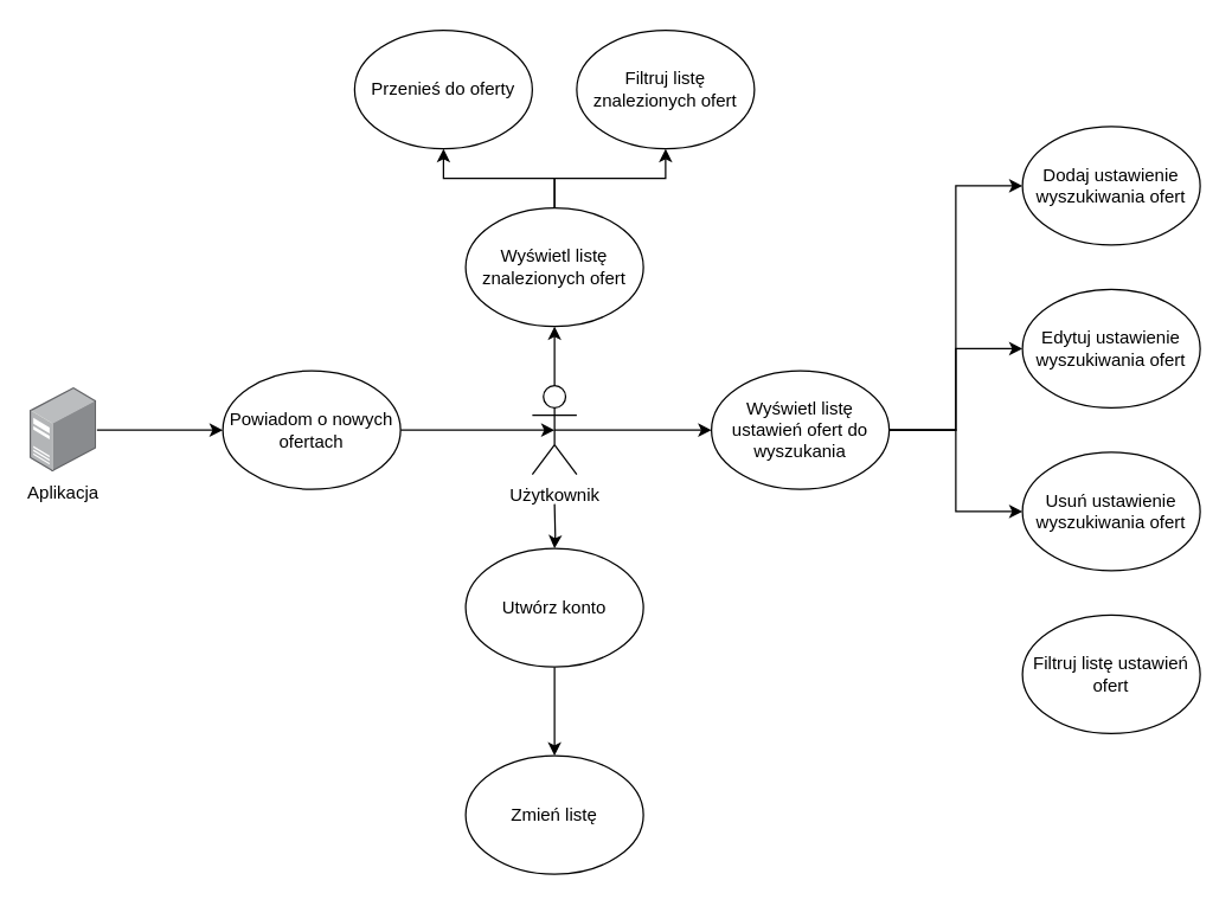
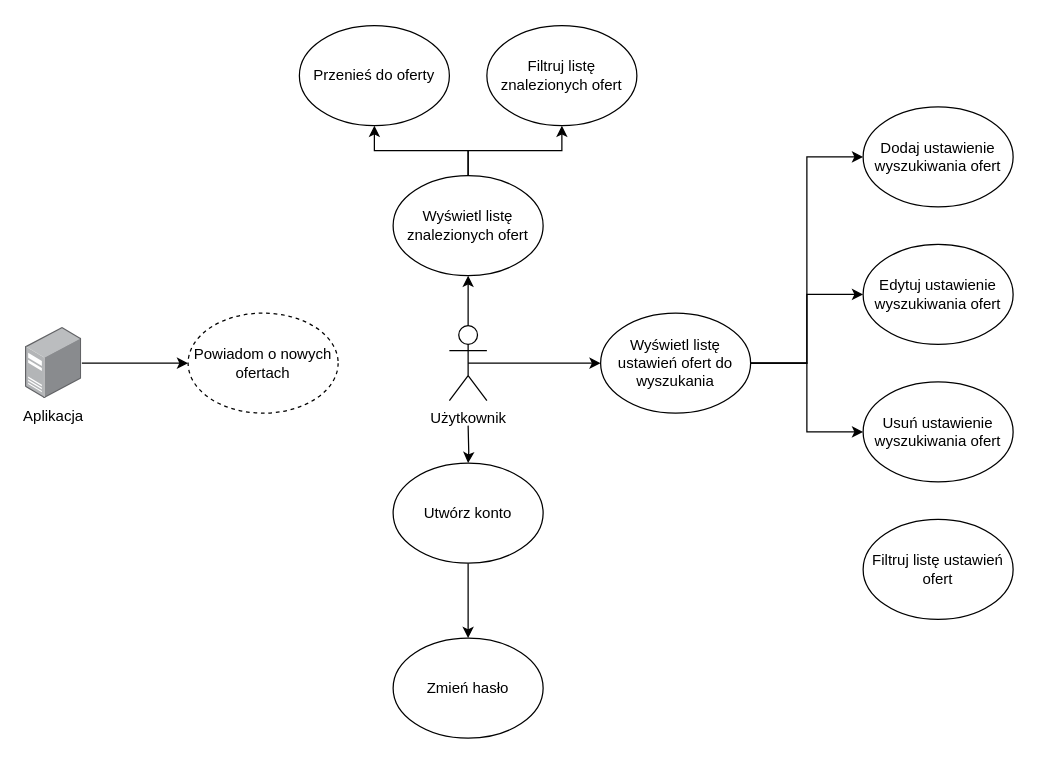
  <mxCell id="0" />
  <mxCell id="1" parent="0" />
  <mxCell id="2" style="edgeStyle=orthogonalEdgeStyle;rounded=0;orthogonalLoop=1;jettySize=auto;html=1;exitX=0.5;exitY=0;exitDx=0;exitDy=0;exitPerimeter=0;" edge="1" parent="1" source="5" target="12"><mxGeometry relative="1" as="geometry" /></mxCell>
  <mxCell id="3" style="edgeStyle=orthogonalEdgeStyle;rounded=0;orthogonalLoop=1;jettySize=auto;html=1;" edge="1" parent="1" target="14"><mxGeometry relative="1" as="geometry"><mxPoint x="374" y="340" as="sourcePoint" /></mxGeometry></mxCell>
  <mxCell id="4" style="edgeStyle=orthogonalEdgeStyle;rounded=0;orthogonalLoop=1;jettySize=auto;html=1;exitX=0.5;exitY=0.5;exitDx=0;exitDy=0;exitPerimeter=0;" edge="1" parent="1" source="5" target="9"><mxGeometry relative="1" as="geometry" /></mxCell>
  <mxCell id="5" value="Użytkownik" style="shape=umlActor;verticalLabelPosition=bottom;verticalAlign=top;html=1;outlineConnect=0;" vertex="1" parent="1"><mxGeometry x="359" y="260" width="30" height="60" as="geometry" /></mxCell>
  <mxCell id="6" style="edgeStyle=orthogonalEdgeStyle;rounded=0;orthogonalLoop=1;jettySize=auto;html=1;exitX=1;exitY=0.5;exitDx=0;exitDy=0;entryX=0;entryY=0.5;entryDx=0;entryDy=0;" edge="1" parent="1" source="9" target="22"><mxGeometry relative="1" as="geometry" /></mxCell>
  <mxCell id="7" style="edgeStyle=orthogonalEdgeStyle;rounded=0;orthogonalLoop=1;jettySize=auto;html=1;exitX=1;exitY=0.5;exitDx=0;exitDy=0;" edge="1" parent="1" source="9" target="21"><mxGeometry relative="1" as="geometry" /></mxCell>
  <mxCell id="8" style="edgeStyle=orthogonalEdgeStyle;rounded=0;orthogonalLoop=1;jettySize=auto;html=1;exitX=1;exitY=0.5;exitDx=0;exitDy=0;entryX=0;entryY=0.5;entryDx=0;entryDy=0;" edge="1" parent="1" source="9" target="23"><mxGeometry relative="1" as="geometry" /></mxCell>
  <mxCell id="9" value="Wyświetl listę ustawień ofert do wyszukania" style="ellipse;whiteSpace=wrap;html=1;" vertex="1" parent="1"><mxGeometry x="480" y="250" width="120" height="80" as="geometry" /></mxCell>
  <mxCell id="10" style="edgeStyle=orthogonalEdgeStyle;rounded=0;orthogonalLoop=1;jettySize=auto;html=1;exitX=0.5;exitY=0;exitDx=0;exitDy=0;" edge="1" parent="1" source="12" target="17"><mxGeometry relative="1" as="geometry" /></mxCell>
  <mxCell id="11" style="edgeStyle=orthogonalEdgeStyle;rounded=0;orthogonalLoop=1;jettySize=auto;html=1;exitX=0.5;exitY=0;exitDx=0;exitDy=0;entryX=0.5;entryY=1;entryDx=0;entryDy=0;" edge="1" parent="1" source="12" target="15"><mxGeometry relative="1" as="geometry" /></mxCell>
  <mxCell id="12" value="Wyświetl listę znalezionych ofert" style="ellipse;whiteSpace=wrap;html=1;" vertex="1" parent="1"><mxGeometry x="314" y="140" width="120" height="80" as="geometry" /></mxCell>
  <mxCell id="13" style="edgeStyle=orthogonalEdgeStyle;rounded=0;orthogonalLoop=1;jettySize=auto;html=1;exitX=0.5;exitY=1;exitDx=0;exitDy=0;entryX=0.5;entryY=0;entryDx=0;entryDy=0;" edge="1" parent="1" source="14" target="16"><mxGeometry relative="1" as="geometry"><mxPoint x="374" y="480" as="targetPoint" /></mxGeometry></mxCell>
  <mxCell id="14" value="Utwórz konto" style="ellipse;whiteSpace=wrap;html=1;" vertex="1" parent="1"><mxGeometry x="314" y="370" width="120" height="80" as="geometry" /></mxCell>
  <mxCell id="15" value="Przenieś do oferty" style="ellipse;whiteSpace=wrap;html=1;" vertex="1" parent="1"><mxGeometry x="239" width="120" height="80" as="geometry" y="20" /></mxCell>
- <mxCell id="16" value="Zmień listę" style="ellipse;whiteSpace=wrap;html=1;" vertex="1" parent="1"><mxGeometry x="314" y="510" width="120" height="80" as="geometry" /></mxCell>
+ <mxCell id="16" value="Zmień hasło" style="ellipse;whiteSpace=wrap;html=1;" vertex="1" parent="1"><mxGeometry x="314" y="510" width="120" height="80" as="geometry" /></mxCell>
  <mxCell id="17" value="Filtruj listę znalezionych ofert" style="ellipse;whiteSpace=wrap;html=1;" vertex="1" parent="1"><mxGeometry x="389" width="120" height="80" as="geometry" y="20" /></mxCell>
- <mxCell id="18" style="edgeStyle=orthogonalEdgeStyle;rounded=0;orthogonalLoop=1;jettySize=auto;html=1;exitX=1;exitY=0.5;exitDx=0;exitDy=0;entryX=0.5;entryY=0.5;entryDx=0;entryDy=0;entryPerimeter=0;" edge="1" parent="1" source="20" target="5"><mxGeometry relative="1" as="geometry" /></mxCell>
  <mxCell id="19" style="edgeStyle=orthogonalEdgeStyle;rounded=0;orthogonalLoop=1;jettySize=auto;html=1;" edge="1" parent="1" source="25" target="20"><mxGeometry relative="1" as="geometry"><mxPoint x="149.714" y="140" as="targetPoint" /></mxGeometry></mxCell>
- <mxCell id="20" value="Powiadom o nowych ofertach" style="ellipse;whiteSpace=wrap;html=1;" vertex="1" parent="1"><mxGeometry x="150" y="250" width="120" height="80" as="geometry" /></mxCell>
+ <mxCell id="20" value="Powiadom o nowych ofertach" style="ellipse;whiteSpace=wrap;html=1;dashed=1;" vertex="1" parent="1"><mxGeometry x="150" y="250" width="120" height="80" as="geometry" /></mxCell>
  <mxCell id="21" value="Edytuj ustawienie wyszukiwania ofert" style="ellipse;whiteSpace=wrap;html=1;" vertex="1" parent="1"><mxGeometry x="690" y="195" width="120" height="80" as="geometry" /></mxCell>
  <mxCell id="22" value="Dodaj ustawienie wyszukiwania ofert" style="ellipse;whiteSpace=wrap;html=1;" vertex="1" parent="1"><mxGeometry x="690" y="85" width="120" height="80" as="geometry" /></mxCell>
  <mxCell id="23" value="Usuń ustawienie wyszukiwania ofert" style="ellipse;whiteSpace=wrap;html=1;" vertex="1" parent="1"><mxGeometry x="690" y="305" width="120" height="80" as="geometry" /></mxCell>
  <mxCell id="24" value="Filtruj listę ustawień ofert" style="ellipse;whiteSpace=wrap;html=1;" vertex="1" parent="1"><mxGeometry x="690" y="415" width="120" height="80" as="geometry" /></mxCell>
  <mxCell id="25" value="Aplikacja" style="image;points=[];aspect=fixed;html=1;align=center;shadow=0;dashed=0;image=img/lib/allied_telesis/computer_and_terminals/Server_Desktop.svg;" vertex="1" parent="1"><mxGeometry x="20" y="261.5" width="44.97" height="57" as="geometry" /></mxCell>
